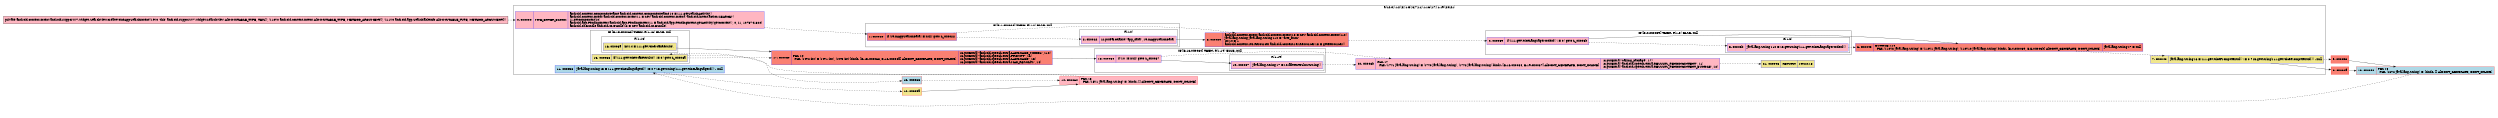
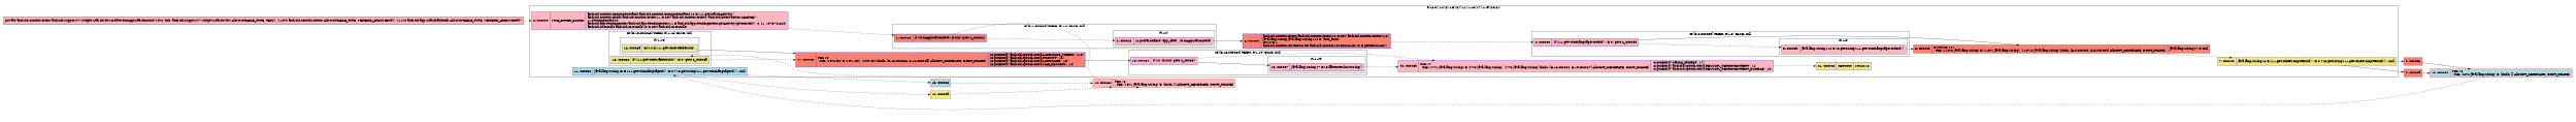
  digraph {
    rankdir=LR
    node [color=blue fillcolor=lightpink shape=record style=filled]
    edge [style=dashed]
    n1 [label="{2\:\ 0x0022|r2.putParcelable(\"app_data\", r9.mAppSearchData)\l}"]
    n2 [fillcolor=salmon label="{1\:\ 0x0020|if (r9.mAppSearchData != null) goto L_0x0022\l}"]
    n3 [label="{5\:\ 0x003b|java.lang.String r10 = r5.getString(r11.getVoiceLanguageModeId())\l}"]
    n4 [label="{4\:\ 0x0039|if (r11.getVoiceLanguageModeId() != 0) goto L_0x003b\l}"]
    n5 [fillcolor=khaki label="{16\:\ 0x006a|int r4 = r11.getVoiceMaxResults()\l}"]
    n6 [fillcolor=khaki label="{15\:\ 0x0068|if (r11.getVoiceMaxResults() != 0) goto L_0x006a\l}"]
    n7 [label="{19\:\ 0x0087|java.lang.String r7 = r0.flattenToShortString()\l}"]
    n8 [label="{18\:\ 0x0084|if (r0 != null) goto L_0x0087\l}"]
    n9 [label="{0\:\ 0x0000|MTH_ENTER_BLOCK\l|android.content.ComponentName android.content.ComponentName r0 = r11.getSearchActivity()\landroid.content.Intent android.content.Intent r1 = new android.content.Intent(\"android.intent.action.SEARCH\")\lr1.setComponent(r0)\landroid.app.PendingIntent android.app.PendingIntent r1 = android.app.PendingIntent.getActivity(getContext(), 0, r1, 1073741824)\landroid.os.Bundle android.os.Bundle r2 = new android.os.Bundle()\l}"]
    n10 [fillcolor=salmon label="{3\:\ 0x0029|android.content.Intent android.content.Intent r3 = new android.content.Intent(r10)\ljava.lang.String java.lang.String r10 = \"free_form\"\lint r4 = 1\landroid.content.res.Resources android.content.res.Resources r5 = getResources()\l}"]
    n11 [fillcolor=salmon label="{6\:\ 0x0043|BUNDLE: r10 \l  PHI: (r10v2 java.lang.String) = (r10v1 java.lang.String), (r10v10 java.lang.String) binds: [B:4:0x0039, B:5:0x003b] A[DONT_GENERATE, DONT_INLINE]\l|java.lang.String r7 = null\l}"]
    n12 [fillcolor=khaki label="{7\:\ 0x0048|java.lang.String r6 = r11.getVoicePromptTextId() != 0 ? r5.getString(r11.getVoicePromptTextId()) : null\l}"]
    n13 [fillcolor=lightblue label="{11\:\ 0x0058|java.lang.String r5 = r11.getVoiceLanguageId() != 0 ? r5.getString(r11.getVoiceLanguageId()) : null\l}"]
    n14 [fillcolor=salmon label="{17\:\ 0x006e|PHI: r4 \l  PHI: (r4v2 int) = (r4v1 int), (r4v3 int) binds: [B:15:0x0068, B:16:0x006a] A[DONT_GENERATE, DONT_INLINE]\l|r3.putExtra(\"android.speech.extra.LANGUAGE_MODEL\", r10)\lr3.putExtra(\"android.speech.extra.PROMPT\", r6)\lr3.putExtra(\"android.speech.extra.LANGUAGE\", r5)\lr3.putExtra(\"android.speech.extra.MAX_RESULTS\", r4)\l}"]
    n15 [label="{20\:\ 0x008b|PHI: r7 \l  PHI: (r7v1 java.lang.String) = (r7v0 java.lang.String), (r7v2 java.lang.String) binds: [B:18:0x0084, B:19:0x0087] A[DONT_GENERATE, DONT_INLINE]\l|r3.putExtra(\"calling_package\", r7)\lr3.putExtra(\"android.speech.extra.RESULTS_PENDINGINTENT\", r1)\lr3.putExtra(\"android.speech.extra.RESULTS_PENDINGINTENT_BUNDLE\", r2)\l}"]
    n16 [fillcolor=khaki label="{21\:\ 0x0098|RETURN\l|return r3\l}"]
    n17 [color=red fillcolor=salmon label="{8\:\ 0x004a}"]
    n18 [color=red fillcolor=salmon label="{9\:\ 0x0053}"]
    n19 [color=red fillcolor=khaki label="{12\:\ 0x005a}"]
    n20 [color=red fillcolor=lightblue label="{13\:\ 0x0063}"]
    n21 [color=red fillcolor=lightblue label="{10\:\ 0x0054|PHI: r6 \l  PHI: (r6v2 java.lang.String) =  binds: [] A[DONT_GENERATE, DONT_INLINE]\l}"]
    n22 [color=red label="{14\:\ 0x0064|PHI: r5 \l  PHI: (r5v1 java.lang.String) =  binds: [] A[DONT_GENERATE, DONT_INLINE]\l}"]
    n23 [label="{private android.content.Intent android.support.v7.widget.SearchView.createVoiceAppSearchIntent((r9v0 'this' android.support.v7.widget.SearchView A[IMMUTABLE_TYPE, THIS]), (r10v0 android.content.Intent A[IMMUTABLE_TYPE, METHOD_ARGUMENT]), (r11v0 android.app.SearchableInfo A[IMMUTABLE_TYPE, METHOD_ARGUMENT])) }" color=""]
    subgraph cluster_1 {
      label="R(12:0|(1:2)|3|(1:5)|6|7|11|(1:16)|17|(1:19)|20|21)"
      n9
      n10
      n11
      n12
      n13
      n14
      n15
      n16
      subgraph cluster_2 {
        label="IF [B:1:0x0020] THEN: R(1:2) ELSE: null"
        n2
        subgraph cluster_3 {
          label="R(1:2)"
          n1
        }
      }
      subgraph cluster_4 {
        label="IF [B:4:0x0039] THEN: R(1:5) ELSE: null"
        n4
        subgraph cluster_5 {
          label="R(1:5)"
          n3
        }
      }
      subgraph cluster_6 {
        label="IF [B:15:0x0068] THEN: R(1:16) ELSE: null"
        n6
        subgraph cluster_7 {
          label="R(1:16)"
          n5
        }
      }
      subgraph cluster_8 {
        label="IF [B:18:0x0084] THEN: R(1:19) ELSE: null"
        n8
        subgraph cluster_9 {
          label="R(1:19)"
          n7
        }
      }
    }
    n1 -> n10 [style=solid]
    n2 -> n1
-   n2 -> n10
+   n2 -> n22
    n3 -> n11
    n4 -> n3
    n4 -> n11 [style=solid]
    n5 -> n14 [style=solid]
    n6 -> n14
    n7 -> n15
    n8 -> n7 [style=solid]
    n8 -> n15
    n9 -> n2
    n10 -> n4
    n11 -> n12
    n12 -> n17 [style=solid]
    n12 -> n18
    n13 -> n19
-   n6 -> n20
+   n13 -> n20
    n14 -> n8 [style=solid]
    n15 -> n16
    n17 -> n21 [style=solid]
    n18 -> n21 [style=solid]
-   n19 -> n22 [style=solid]
+   n19 -> n22
    n20 -> n22
    n21 -> n13
    n22 -> n6
    n23 -> n9
  }
